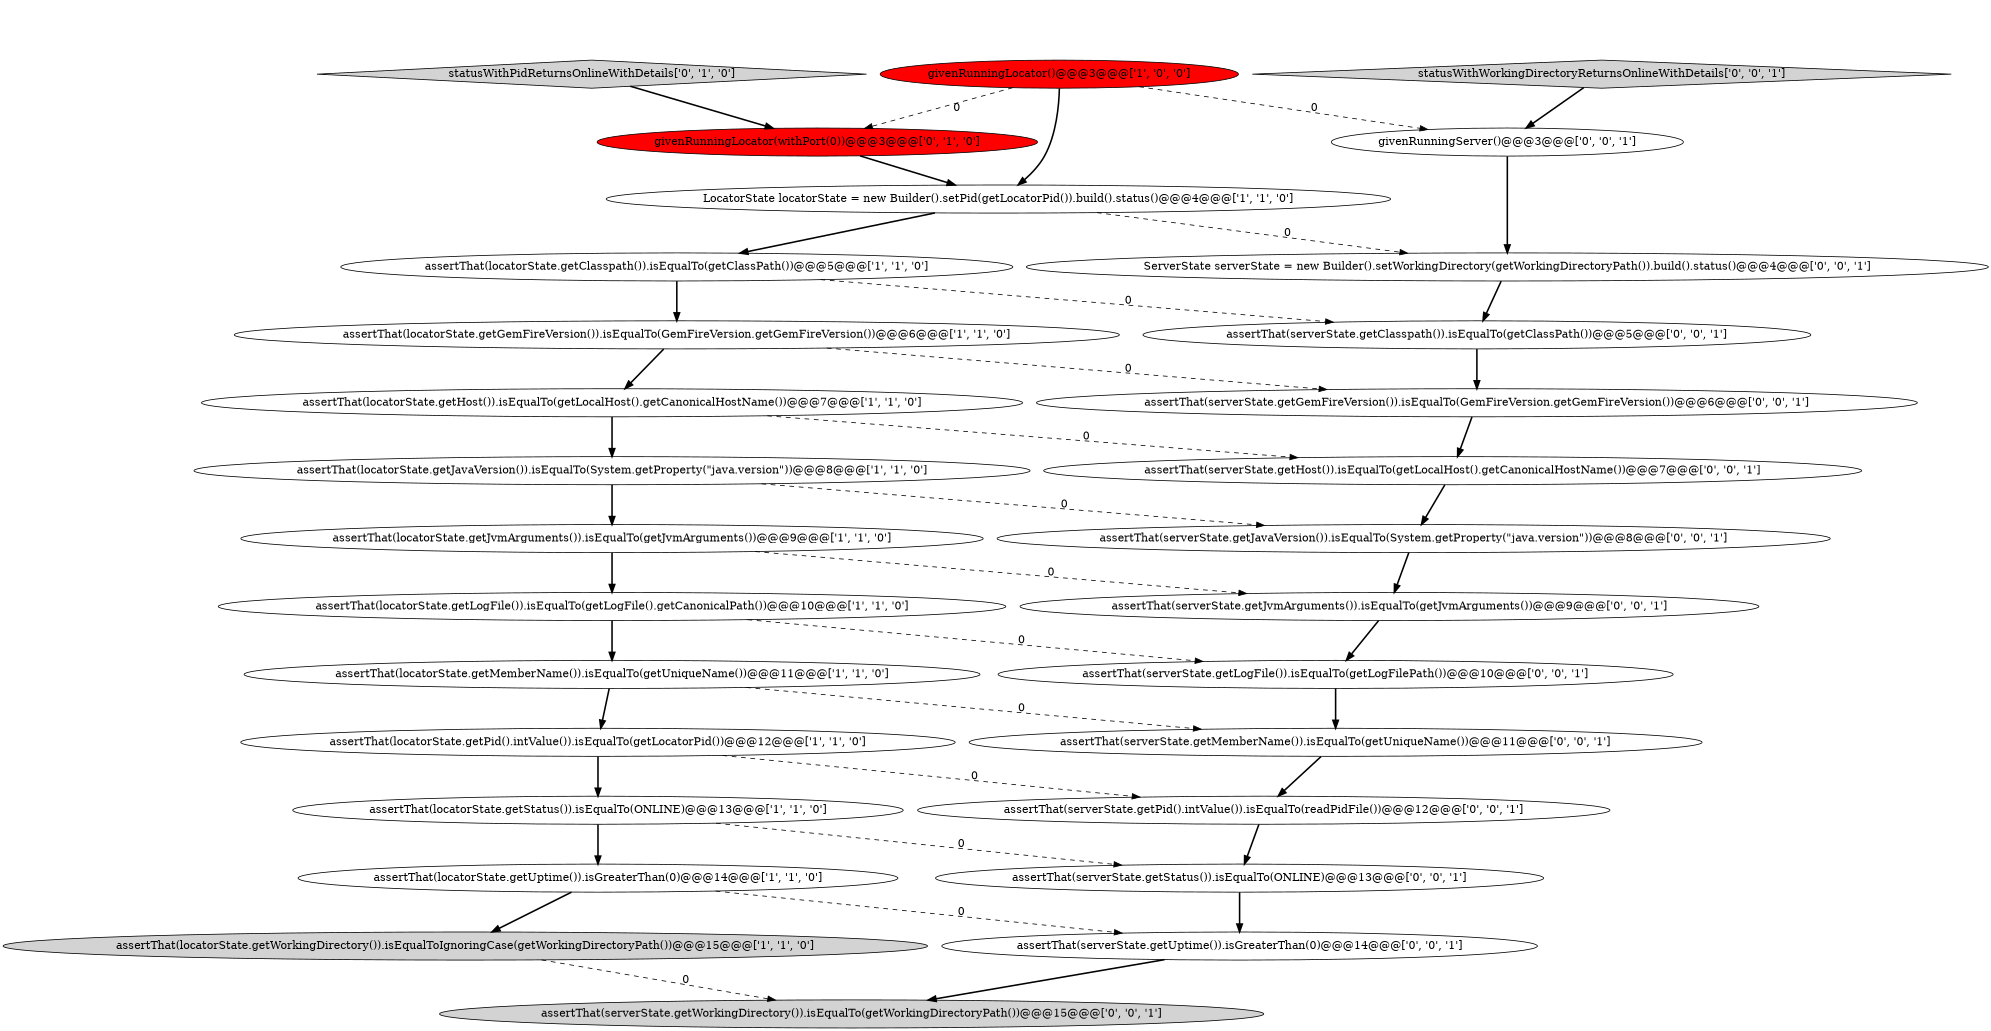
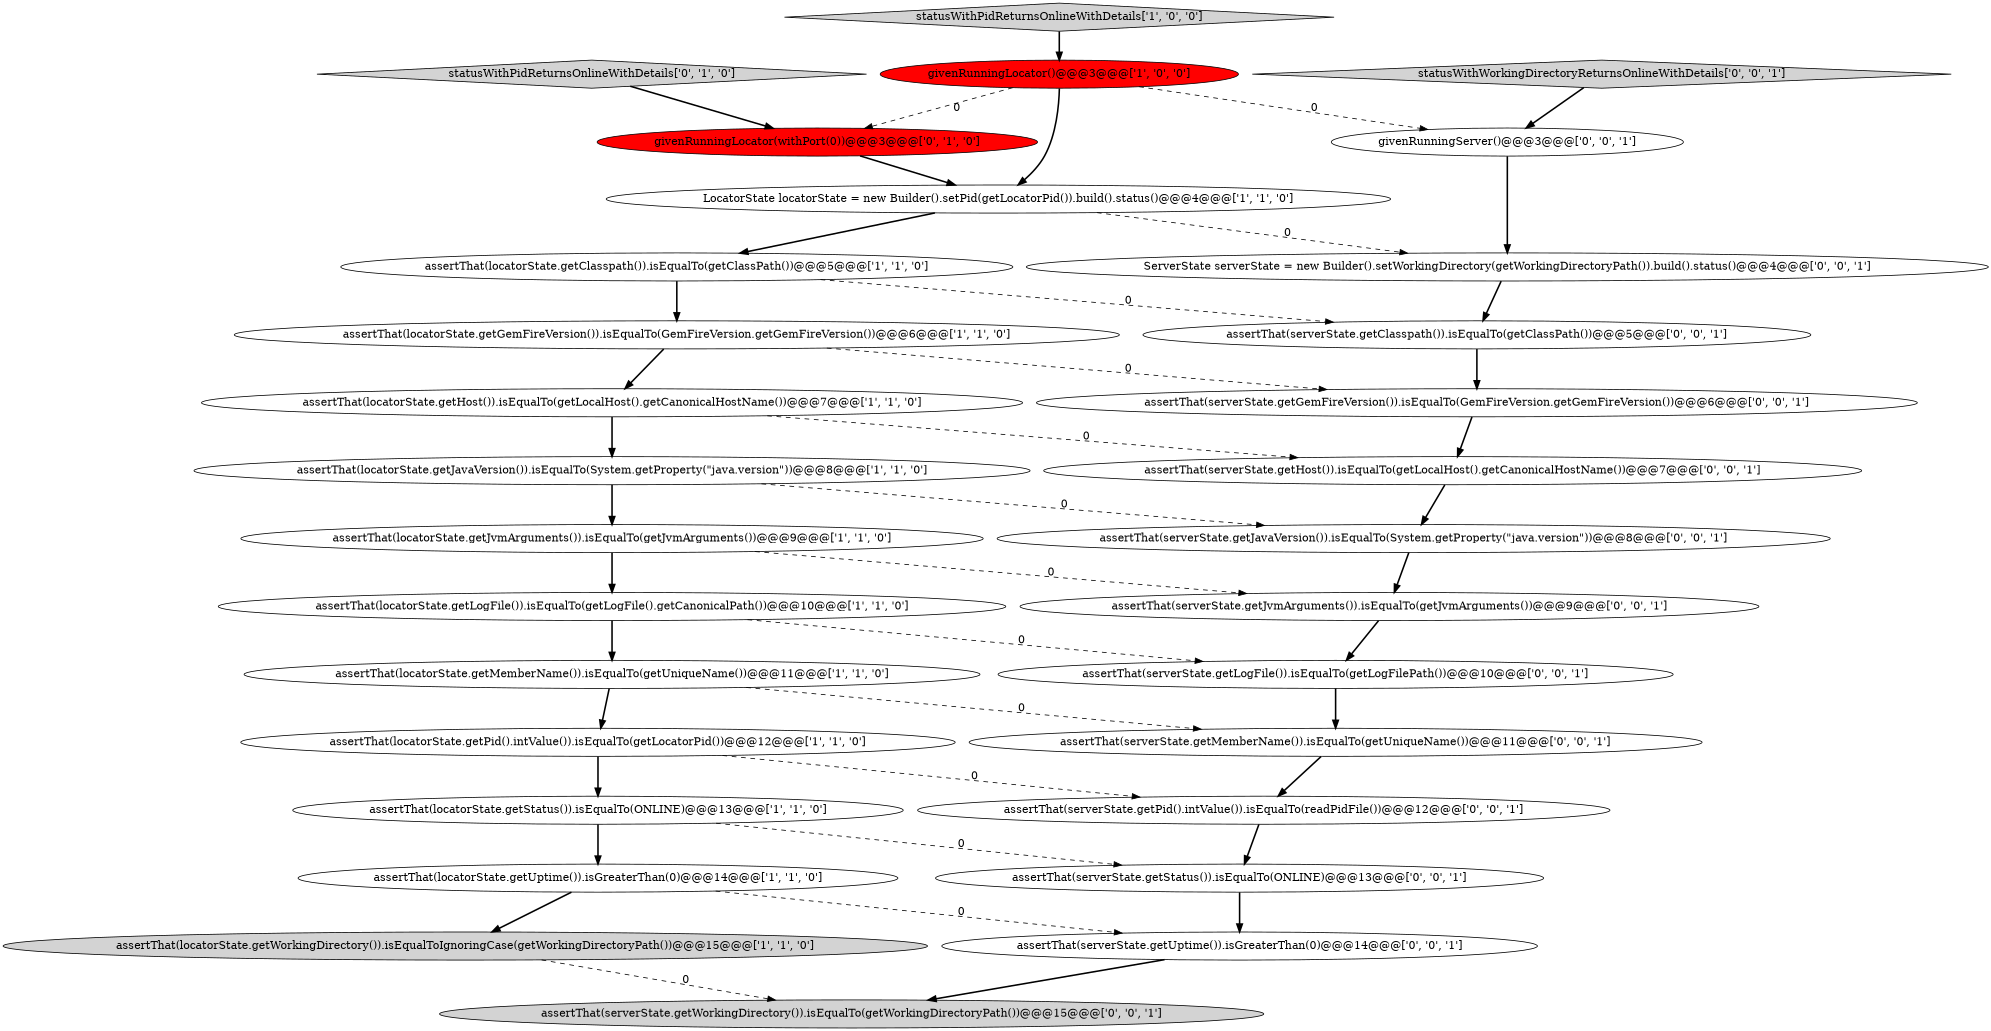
  digraph {
    node [fillcolor=white shape=ellipse style=filled]
    edge [style=bold]
    n1 [fillcolor=lightgray label="statusWithPidReturnsOnlineWithDetails['0', '1', '0']" shape=diamond]
    n2 [fillcolor=red label="givenRunningLocator(withPort(0))@@@3@@@['0', '1', '0']"]
    n3 [label="assertThat(locatorState.getGemFireVersion()).isEqualTo(GemFireVersion.getGemFireVersion())@@@6@@@['1', '1', '0']"]
    n4 [label="assertThat(serverState.getGemFireVersion()).isEqualTo(GemFireVersion.getGemFireVersion())@@@6@@@['0', '0', '1']"]
    n5 [label="assertThat(locatorState.getHost()).isEqualTo(getLocalHost().getCanonicalHostName())@@@7@@@['1', '1', '0']"]
    n6 [label="givenRunningServer()@@@3@@@['0', '0', '1']"]
    n7 [label="ServerState serverState = new Builder().setWorkingDirectory(getWorkingDirectoryPath()).build().status()@@@4@@@['0', '0', '1']"]
    n8 [label="assertThat(locatorState.getClasspath()).isEqualTo(getClassPath())@@@5@@@['1', '1', '0']"]
    n9 [label="assertThat(serverState.getClasspath()).isEqualTo(getClassPath())@@@5@@@['0', '0', '1']"]
    n10 [label="LocatorState locatorState = new Builder().setPid(getLocatorPid()).build().status()@@@4@@@['1', '1', '0']"]
    n11 [label="assertThat(serverState.getHost()).isEqualTo(getLocalHost().getCanonicalHostName())@@@7@@@['0', '0', '1']"]
+   n12 [fillcolor=lightgray label="statusWithPidReturnsOnlineWithDetails['1', '0', '0']" shape=diamond]
    n13 [fillcolor=red label="givenRunningLocator()@@@3@@@['1', '0', '0']"]
    n14 [label="assertThat(serverState.getUptime()).isGreaterThan(0)@@@14@@@['0', '0', '1']"]
    n15 [fillcolor=lightgray label="assertThat(serverState.getWorkingDirectory()).isEqualTo(getWorkingDirectoryPath())@@@15@@@['0', '0', '1']"]
    n16 [label="assertThat(serverState.getMemberName()).isEqualTo(getUniqueName())@@@11@@@['0', '0', '1']"]
    n17 [label="assertThat(serverState.getPid().intValue()).isEqualTo(readPidFile())@@@12@@@['0', '0', '1']"]
    n18 [label="assertThat(serverState.getLogFile()).isEqualTo(getLogFilePath())@@@10@@@['0', '0', '1']"]
    n19 [label="assertThat(locatorState.getPid().intValue()).isEqualTo(getLocatorPid())@@@12@@@['1', '1', '0']"]
    n20 [label="assertThat(locatorState.getStatus()).isEqualTo(ONLINE)@@@13@@@['1', '1', '0']"]
    n21 [label="assertThat(locatorState.getUptime()).isGreaterThan(0)@@@14@@@['1', '1', '0']"]
    n22 [fillcolor=lightgray label="assertThat(locatorState.getWorkingDirectory()).isEqualToIgnoringCase(getWorkingDirectoryPath())@@@15@@@['1', '1', '0']"]
    n23 [label="assertThat(locatorState.getJvmArguments()).isEqualTo(getJvmArguments())@@@9@@@['1', '1', '0']"]
    n24 [label="assertThat(serverState.getJvmArguments()).isEqualTo(getJvmArguments())@@@9@@@['0', '0', '1']"]
    n25 [label="assertThat(locatorState.getLogFile()).isEqualTo(getLogFile().getCanonicalPath())@@@10@@@['1', '1', '0']"]
    n26 [label="assertThat(locatorState.getJavaVersion()).isEqualTo(System.getProperty(\"java.version\"))@@@8@@@['1', '1', '0']"]
    n27 [label="assertThat(serverState.getJavaVersion()).isEqualTo(System.getProperty(\"java.version\"))@@@8@@@['0', '0', '1']"]
    n28 [fillcolor=lightgray label="statusWithWorkingDirectoryReturnsOnlineWithDetails['0', '0', '1']" shape=diamond]
    n29 [label="assertThat(locatorState.getMemberName()).isEqualTo(getUniqueName())@@@11@@@['1', '1', '0']"]
    n30 [label="assertThat(serverState.getStatus()).isEqualTo(ONLINE)@@@13@@@['0', '0', '1']"]
    n1 -> n2
    n2 -> n10
    n3 -> n4 [label=0 style=dashed]
    n3 -> n5
    n4 -> n11
    n5 -> n11 [label=0 style=dashed]
    n5 -> n26
    n6 -> n7
    n7 -> n9
    n8 -> n3
    n8 -> n9 [label=0 style=dashed]
    n9 -> n4
    n10 -> n7 [label=0 style=dashed]
    n10 -> n8
    n11 -> n27
+   n12 -> n13
    n13 -> n2 [label=0 style=dashed]
    n13 -> n6 [label=0 style=dashed]
    n13 -> n10
    n14 -> n15
    n16 -> n17
    n17 -> n30
    n18 -> n16
    n19 -> n17 [label=0 style=dashed]
    n19 -> n20
    n20 -> n21
    n20 -> n30 [label=0 style=dashed]
    n21 -> n14 [label=0 style=dashed]
    n21 -> n22
    n22 -> n15 [label=0 style=dashed]
    n23 -> n24 [label=0 style=dashed]
    n23 -> n25
    n24 -> n18
    n25 -> n18 [label=0 style=dashed]
    n25 -> n29
    n26 -> n23
    n26 -> n27 [label=0 style=dashed]
    n27 -> n24
    n28 -> n6
    n29 -> n16 [label=0 style=dashed]
    n29 -> n19
    n30 -> n14
  }
